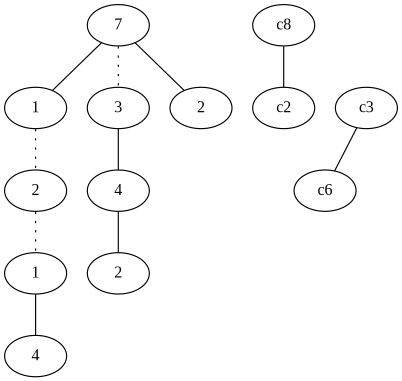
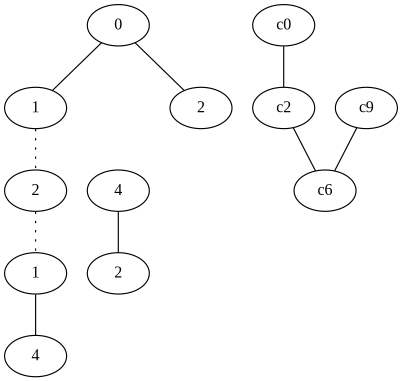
  graph {
    fontname="Liberation Serif"
    node [fontname="Liberation Serif"]
    edge [fontname="Liberation Serif"]
-   n1 [label=7]
+   n1 [label=0]
    n2 [label=1]
-   n3 [label=3]
    n4 [label=2]
    n5 [label=2]
    n6 [label=4]
    n7 [label=1]
    n8 [label=4]
    n9 [label=2]
-   c0 [label=c8]
+   c0
    c2
    n12 [label=c6]
-   c3
+   c3 [label=c9]
    n1 -- n2
-   n1 -- n3 [style=dotted]
    n1 -- n4
    n2 -- n5 [style=dotted]
-   n3 -- n6
    n5 -- n7 [style=dotted]
    n6 -- n9
    n7 -- n8
    c0 -- c2
+   c2 -- n12
    c3 -- n12
  }
